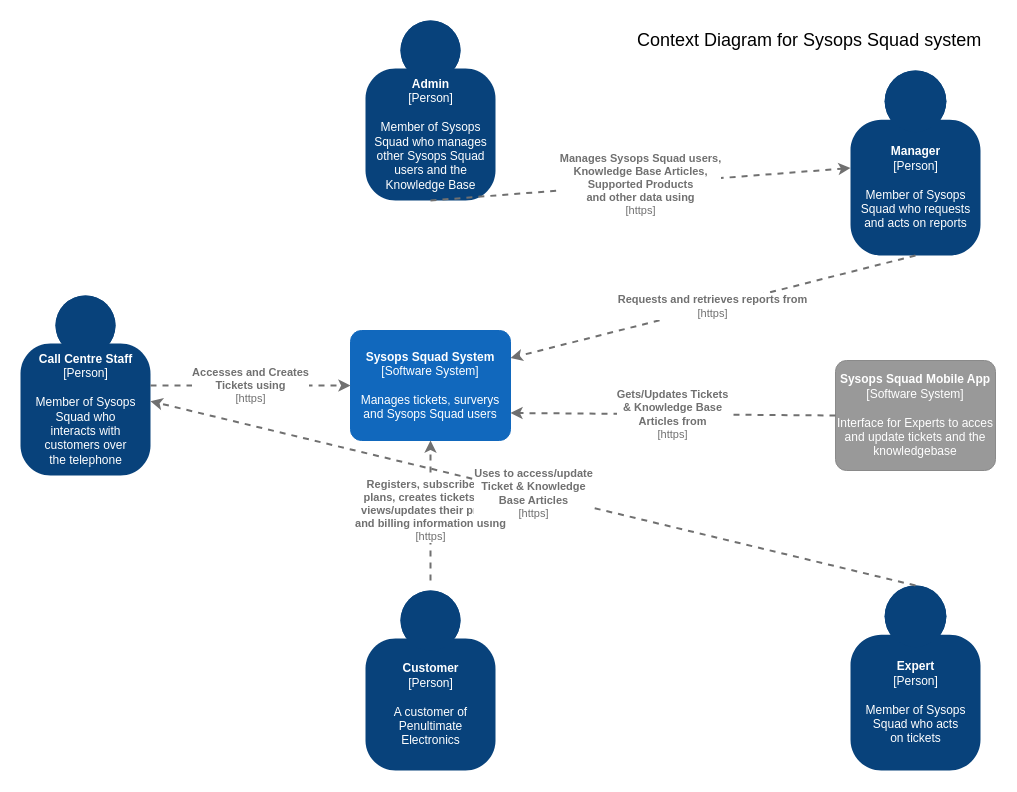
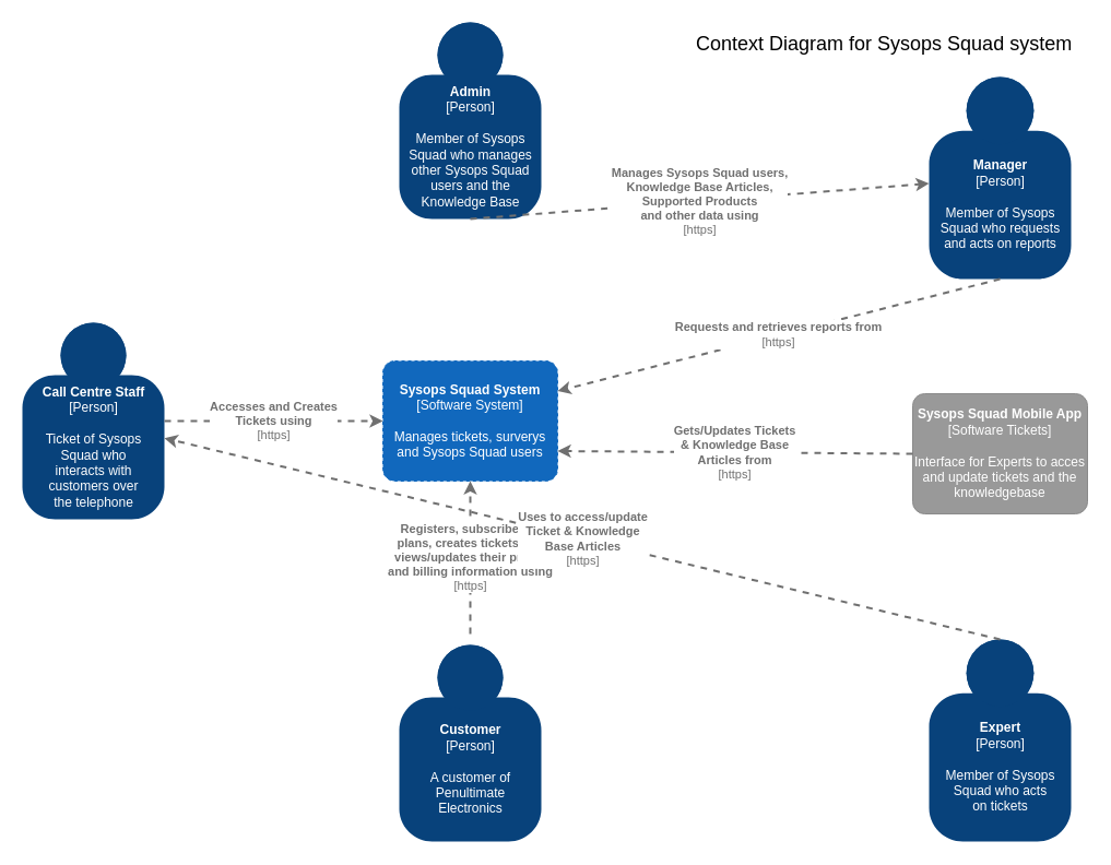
  <mxCell id="0" />
  <mxCell id="1" parent="0" />
  <mxCell id="2" value="&lt;b&gt;Customer&lt;/b&gt;&lt;div&gt;[Person]&lt;/div&gt;&lt;br&gt;&lt;div&gt;A customer of &#10;Penultimate &#10;Electronics&lt;/div&gt;" style="html=1;dashed=0;whitespace=wrap;fillColor=#08427b;strokeColor=none;fontColor=#ffffff;shape=mxgraph.c4.person;align=center;metaEdit=1;points=[[0.5,0,0],[1,0.5,0],[1,0.75,0],[0.75,1,0],[0.5,1,0],[0.25,1,0],[0,0.75,0],[0,0.5,0]];metaData={&quot;c4Type&quot;:{&quot;editable&quot;:false}};" parent="1" vertex="1"><mxGeometry x="365" y="590" width="130" height="180" as="geometry" /></mxCell>
- <mxCell id="3" value="&lt;b&gt;Sysops Squad System&lt;/b&gt;&lt;div&gt;[Software System]&lt;/div&gt;&lt;br&gt;&lt;div&gt;Manages tickets, surverys and Sysops Squad users&lt;/div&gt;" style="rounded=1;whiteSpace=wrap;html=1;labelBackgroundColor=none;fillColor=#1168BD;fontColor=#ffffff;align=center;arcSize=10;strokeColor=#1168BD;metaEdit=1;metaData={&quot;c4Type&quot;:{&quot;editable&quot;:false}};points=[[0.25,0,0],[0.5,0,0],[0.75,0,0],[1,0.25,0],[1,0.5,0],[1,0.75,0],[0.75,1,0],[0.5,1,0],[0.25,1,0],[0,0.75,0],[0,0.5,0],[0,0.25,0]];" parent="1" vertex="1"><mxGeometry x="350" y="330" width="160" height="110.0" as="geometry" /></mxCell>
- <mxCell id="4" value="&lt;b&gt;Sysops Squad Mobile App&lt;/b&gt;&lt;div&gt;[Software System]&lt;/div&gt;&lt;br&gt;&lt;div&gt;Interface for Experts to acces and update tickets and the knowledgebase&lt;/div&gt;" style="rounded=1;whiteSpace=wrap;html=1;labelBackgroundColor=none;fillColor=#999999;fontColor=#ffffff;align=center;arcSize=10;strokeColor=#8A8A8A;metaEdit=1;metaData={&quot;c4Type&quot;:{&quot;editable&quot;:false}};points=[[0.25,0,0],[0.5,0,0],[0.75,0,0],[1,0.25,0],[1,0.5,0],[1,0.75,0],[0.75,1,0],[0.5,1,0],[0.25,1,0],[0,0.75,0],[0,0.5,0],[0,0.25,0]];" parent="1" vertex="1"><mxGeometry x="835" y="360" width="160" height="110.0" as="geometry" /></mxCell>
+ <mxCell id="3" value="&lt;b&gt;Sysops Squad System&lt;/b&gt;&lt;div&gt;[Software System]&lt;/div&gt;&lt;br&gt;&lt;div&gt;Manages tickets, surverys and Sysops Squad users&lt;/div&gt;" style="rounded=1;whiteSpace=wrap;html=1;labelBackgroundColor=none;fillColor=#1168BD;fontColor=#ffffff;align=center;arcSize=10;strokeColor=#1168BD;metaEdit=1;metaData={&quot;c4Type&quot;:{&quot;editable&quot;:false}};points=[[0.25,0,0],[0.5,0,0],[0.75,0,0],[1,0.25,0],[1,0.5,0],[1,0.75,0],[0.75,1,0],[0.5,1,0],[0.25,1,0],[0,0.75,0],[0,0.5,0],[0,0.25,0]];dashed=1;" parent="1" vertex="1"><mxGeometry x="350" y="330" width="160" height="110.0" as="geometry" /></mxCell>
+ <mxCell id="4" value="&lt;b&gt;Sysops Squad Mobile App&lt;/b&gt;&lt;div&gt;[Software Tickets]&lt;/div&gt;&lt;br&gt;&lt;div&gt;Interface for Experts to acces and update tickets and the knowledgebase&lt;/div&gt;" style="rounded=1;whiteSpace=wrap;html=1;labelBackgroundColor=none;fillColor=#999999;fontColor=#ffffff;align=center;arcSize=10;strokeColor=#8A8A8A;metaEdit=1;metaData={&quot;c4Type&quot;:{&quot;editable&quot;:false}};points=[[0.25,0,0],[0.5,0,0],[0.75,0,0],[1,0.25,0],[1,0.5,0],[1,0.75,0],[0.75,1,0],[0.5,1,0],[0.25,1,0],[0,0.75,0],[0,0.5,0],[0,0.25,0]];" parent="1" vertex="1"><mxGeometry x="835" y="360" width="160" height="110.0" as="geometry" /></mxCell>
  <mxCell id="5" value="&lt;b&gt;Expert&lt;/b&gt;&lt;div&gt;[Person]&lt;/div&gt;&lt;br&gt;&lt;div&gt;Member of Sysops &#10;Squad who acts &#10;on tickets&lt;/div&gt;" style="html=1;dashed=0;whitespace=wrap;fillColor=#08427b;strokeColor=none;fontColor=#ffffff;shape=mxgraph.c4.person;align=center;metaEdit=1;points=[[0.5,0,0],[1,0.5,0],[1,0.75,0],[0.75,1,0],[0.5,1,0],[0.25,1,0],[0,0.75,0],[0,0.5,0]];metaData={&quot;c4Type&quot;:{&quot;editable&quot;:false}};" parent="1" vertex="1"><mxGeometry x="850" y="585" width="130" height="185" as="geometry" /></mxCell>
- <mxCell id="6" value="&lt;b&gt;Call Centre Staff&lt;/b&gt;&lt;div&gt;[Person]&lt;/div&gt;&lt;br&gt;&lt;div&gt;Member of Sysops&#10;Squad who &#10;interacts with &#10;customers over &#10;the telephone&lt;/div&gt;" style="html=1;dashed=0;whitespace=wrap;fillColor=#08427b;strokeColor=none;fontColor=#ffffff;shape=mxgraph.c4.person;align=center;metaEdit=1;points=[[0.5,0,0],[1,0.5,0],[1,0.75,0],[0.75,1,0],[0.5,1,0],[0.25,1,0],[0,0.75,0],[0,0.5,0]];metaData={&quot;c4Type&quot;:{&quot;editable&quot;:false}};" parent="1" vertex="1"><mxGeometry x="20" y="295" width="130" height="180" as="geometry" /></mxCell>
+ <mxCell id="6" value="&lt;b&gt;Call Centre Staff&lt;/b&gt;&lt;div&gt;[Person]&lt;/div&gt;&lt;br&gt;&lt;div&gt;Ticket of Sysops&#10;Squad who &#10;interacts with &#10;customers over &#10;the telephone&lt;/div&gt;" style="html=1;dashed=0;whitespace=wrap;fillColor=#08427b;strokeColor=none;fontColor=#ffffff;shape=mxgraph.c4.person;align=center;metaEdit=1;points=[[0.5,0,0],[1,0.5,0],[1,0.75,0],[0.75,1,0],[0.5,1,0],[0.25,1,0],[0,0.75,0],[0,0.5,0]];metaData={&quot;c4Type&quot;:{&quot;editable&quot;:false}};" parent="1" vertex="1"><mxGeometry x="20" y="295" width="130" height="180" as="geometry" /></mxCell>
  <mxCell id="7" value="&lt;b&gt;Admin&lt;/b&gt;&lt;div&gt;[Person]&lt;/div&gt;&lt;br&gt;&lt;div&gt;Member of Sysops &#10;Squad who manages &#10;other Sysops Squad &#10;users and the &#10;Knowledge Base&lt;/div&gt;" style="html=1;dashed=0;whitespace=wrap;fillColor=#08427b;strokeColor=none;fontColor=#ffffff;shape=mxgraph.c4.person;align=center;metaEdit=1;points=[[0.5,0,0],[1,0.5,0],[1,0.75,0],[0.75,1,0],[0.5,1,0],[0.25,1,0],[0,0.75,0],[0,0.5,0]];metaData={&quot;c4Type&quot;:{&quot;editable&quot;:false}};" parent="1" vertex="1"><mxGeometry x="365" y="20" width="130" height="180" as="geometry" /></mxCell>
  <mxCell id="8" value="&lt;div style=&quot;text-align: left&quot;&gt;&lt;div style=&quot;text-align: center&quot;&gt;&lt;b&gt;Registers, subscribes to &#10;plans, creates tickets and &#10;views/updates their profile &#10;and billing information using&lt;/b&gt;&lt;/div&gt;&lt;div style=&quot;text-align: center&quot;&gt;[https]&lt;/div&gt;&lt;/div&gt;" style="edgeStyle=none;rounded=0;html=1;entryX=0.5;entryY=1;jettySize=auto;orthogonalLoop=1;strokeColor=#707070;strokeWidth=2;fontColor=#707070;jumpStyle=none;dashed=1;metaEdit=1;metaData={&quot;c4Type&quot;:{&quot;editable&quot;:false}};exitX=0.5;exitY=0;exitDx=0;exitDy=0;exitPerimeter=0;entryDx=0;entryDy=0;entryPerimeter=0;" parent="1" target="3" edge="1"><mxGeometry width="160" relative="1" as="geometry"><mxPoint x="430" y="580" as="sourcePoint" /><mxPoint x="740" y="420" as="targetPoint" /></mxGeometry></mxCell>
  <mxCell id="9" value="&lt;div style=&quot;text-align: left&quot;&gt;&lt;div style=&quot;text-align: center&quot;&gt;&lt;b&gt;Gets/Updates Tickets &#10;&amp; Knowledge Base &#10;Articles from&lt;/b&gt;&lt;/div&gt;&lt;div style=&quot;text-align: center&quot;&gt;[https]&lt;/div&gt;&lt;/div&gt;" style="edgeStyle=none;rounded=0;html=1;entryX=1;entryY=0.75;jettySize=auto;orthogonalLoop=1;strokeColor=#707070;strokeWidth=2;fontColor=#707070;jumpStyle=none;dashed=1;metaEdit=1;metaData={&quot;c4Type&quot;:{&quot;editable&quot;:false}};exitX=0;exitY=0.5;exitDx=0;exitDy=0;exitPerimeter=0;entryDx=0;entryDy=0;entryPerimeter=0;" parent="1" source="4" target="3" edge="1"><mxGeometry width="160" relative="1" as="geometry"><mxPoint x="720" y="600" as="sourcePoint" /><mxPoint x="880" y="600" as="targetPoint" /></mxGeometry></mxCell>
  <mxCell id="10" value="&lt;div style=&quot;text-align: left&quot;&gt;&lt;div style=&quot;text-align: center&quot;&gt;&lt;b&gt;Uses to access/update &#10;Ticket &amp; Knowledge &#10;Base Articles&lt;/b&gt;&lt;/div&gt;&lt;div style=&quot;text-align: center&quot;&gt;[https]&lt;/div&gt;&lt;/div&gt;" style="edgeStyle=none;rounded=0;html=1;jettySize=auto;orthogonalLoop=1;strokeColor=#707070;strokeWidth=2;fontColor=#707070;jumpStyle=none;dashed=1;metaEdit=1;metaData={&quot;c4Type&quot;:{&quot;editable&quot;:false}};exitX=0.5;exitY=0;exitDx=0;exitDy=0;exitPerimeter=0;" parent="1" source="5" target="6" edge="1"><mxGeometry width="160" relative="1" as="geometry"><mxPoint x="800" y="530" as="sourcePoint" /><mxPoint x="960" y="530" as="targetPoint" /></mxGeometry></mxCell>
  <mxCell id="11" value="&lt;div style=&quot;text-align: left&quot;&gt;&lt;div style=&quot;text-align: center&quot;&gt;&lt;b&gt;Accesses and Creates &#10;Tickets using&lt;/b&gt;&lt;/div&gt;&lt;div style=&quot;text-align: center&quot;&gt;[https]&lt;/div&gt;&lt;/div&gt;" style="edgeStyle=none;rounded=0;html=1;entryX=0;entryY=0.5;jettySize=auto;orthogonalLoop=1;strokeColor=#707070;strokeWidth=2;fontColor=#707070;jumpStyle=none;dashed=1;metaEdit=1;metaData={&quot;c4Type&quot;:{&quot;editable&quot;:false}};exitX=1;exitY=0.5;exitDx=0;exitDy=0;exitPerimeter=0;entryDx=0;entryDy=0;entryPerimeter=0;" parent="1" source="6" target="3" edge="1"><mxGeometry width="160" relative="1" as="geometry"><mxPoint x="170" y="510" as="sourcePoint" /><mxPoint x="330" y="510" as="targetPoint" /></mxGeometry></mxCell>
  <mxCell id="12" value="&lt;div style=&quot;text-align: left&quot;&gt;&lt;div style=&quot;text-align: center&quot;&gt;&lt;b&gt;Manages Sysops Squad users, &#10;Knowledge Base Articles, &#10;Supported Products &#10;and other data using&lt;/b&gt;&lt;/div&gt;&lt;div style=&quot;text-align: center&quot;&gt;[https]&lt;/div&gt;&lt;/div&gt;" style="edgeStyle=none;rounded=0;html=1;jettySize=auto;orthogonalLoop=1;strokeColor=#707070;strokeWidth=2;fontColor=#707070;jumpStyle=none;dashed=1;metaEdit=1;metaData={&quot;c4Type&quot;:{&quot;editable&quot;:false}};exitX=0.5;exitY=1;exitDx=0;exitDy=0;exitPerimeter=0;" parent="1" source="7" target="14" edge="1"><mxGeometry width="160" relative="1" as="geometry"><mxPoint x="550" y="260" as="sourcePoint" /><mxPoint x="710" y="260" as="targetPoint" /></mxGeometry></mxCell>
  <mxCell id="13" value="&lt;font style=&quot;font-size: 18px&quot;&gt;Context Diagram for Sysops Squad system&lt;/font&gt;" style="text;html=1;align=left;verticalAlign=middle;resizable=0;points=[];autosize=1;" parent="1" vertex="1"><mxGeometry x="635" y="30" width="360" height="20" as="geometry" /></mxCell>
  <mxCell id="14" value="&lt;b&gt;Manager&lt;/b&gt;&lt;div&gt;[Person]&lt;/div&gt;&lt;br&gt;&lt;div&gt;Member of Sysops &#10;Squad who requests&#10;and acts on reports&lt;/div&gt;" style="html=1;dashed=0;whitespace=wrap;fillColor=#08427b;strokeColor=none;fontColor=#ffffff;shape=mxgraph.c4.person;align=center;metaEdit=1;points=[[0.5,0,0],[1,0.5,0],[1,0.75,0],[0.75,1,0],[0.5,1,0],[0.25,1,0],[0,0.75,0],[0,0.5,0]];metaData={&quot;c4Type&quot;:{&quot;editable&quot;:false}};" parent="1" vertex="1"><mxGeometry x="850" y="70" width="130" height="185" as="geometry" /></mxCell>
  <mxCell id="15" value="&lt;div style=&quot;text-align: left&quot;&gt;&lt;div style=&quot;text-align: center&quot;&gt;&lt;b&gt;Requests and retrieves reports from&lt;/b&gt;&lt;/div&gt;&lt;div style=&quot;text-align: center&quot;&gt;[https]&lt;/div&gt;&lt;/div&gt;" style="edgeStyle=none;rounded=0;html=1;jettySize=auto;orthogonalLoop=1;strokeColor=#707070;strokeWidth=2;fontColor=#707070;jumpStyle=none;dashed=1;metaEdit=1;metaData={&quot;c4Type&quot;:{&quot;editable&quot;:false}};entryX=1;entryY=0.25;entryDx=0;entryDy=0;entryPerimeter=0;exitX=0.5;exitY=1;exitDx=0;exitDy=0;exitPerimeter=0;" parent="1" source="14" target="3" edge="1"><mxGeometry width="160" relative="1" as="geometry"><mxPoint x="740" y="340" as="sourcePoint" /><mxPoint x="570" y="320" as="targetPoint" /></mxGeometry></mxCell>
